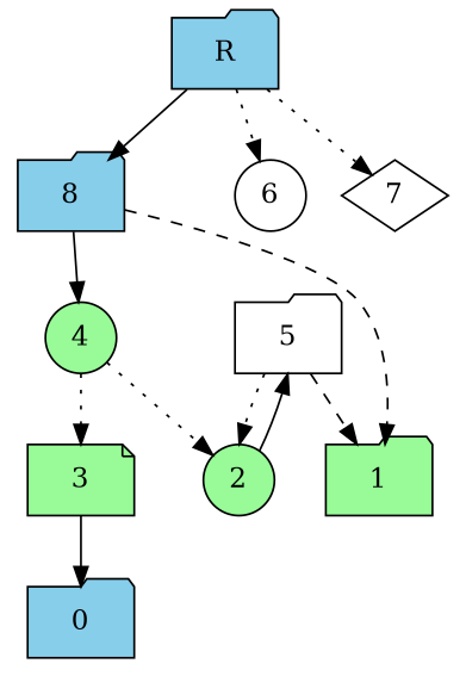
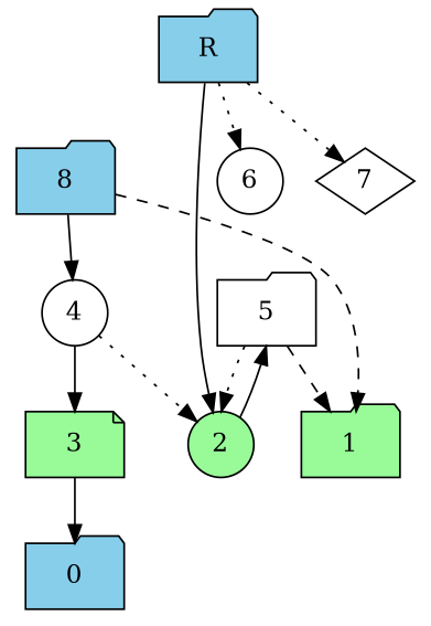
  digraph {
    node [fillcolor=palegreen shape=folder style=filled]
    edge [style=solid]
    5 [fillcolor=white]
    1
    2 [shape=circle]
    3 [shape=note]
    n5 [fillcolor=skyblue label=0]
-   4 [shape=circle]
+   4 [fillcolor=white shape=circle]
    8 [fillcolor=skyblue]
    R [fillcolor=skyblue]
    6 [fillcolor=white shape=circle]
    7 [fillcolor=white shape=diamond]
    5 -> 1 [style=dashed]
    5 -> 2 [style=dotted]
    2 -> 5
    3 -> n5
    4 -> 2 [style=dotted]
-   4 -> 3 [style=dotted]
+   4 -> 3
    8 -> 1 [style=dashed]
    8 -> 4
-   R -> 8
+   R -> 2
    R -> 6 [style=dotted]
    R -> 7 [style=dotted]
  }
